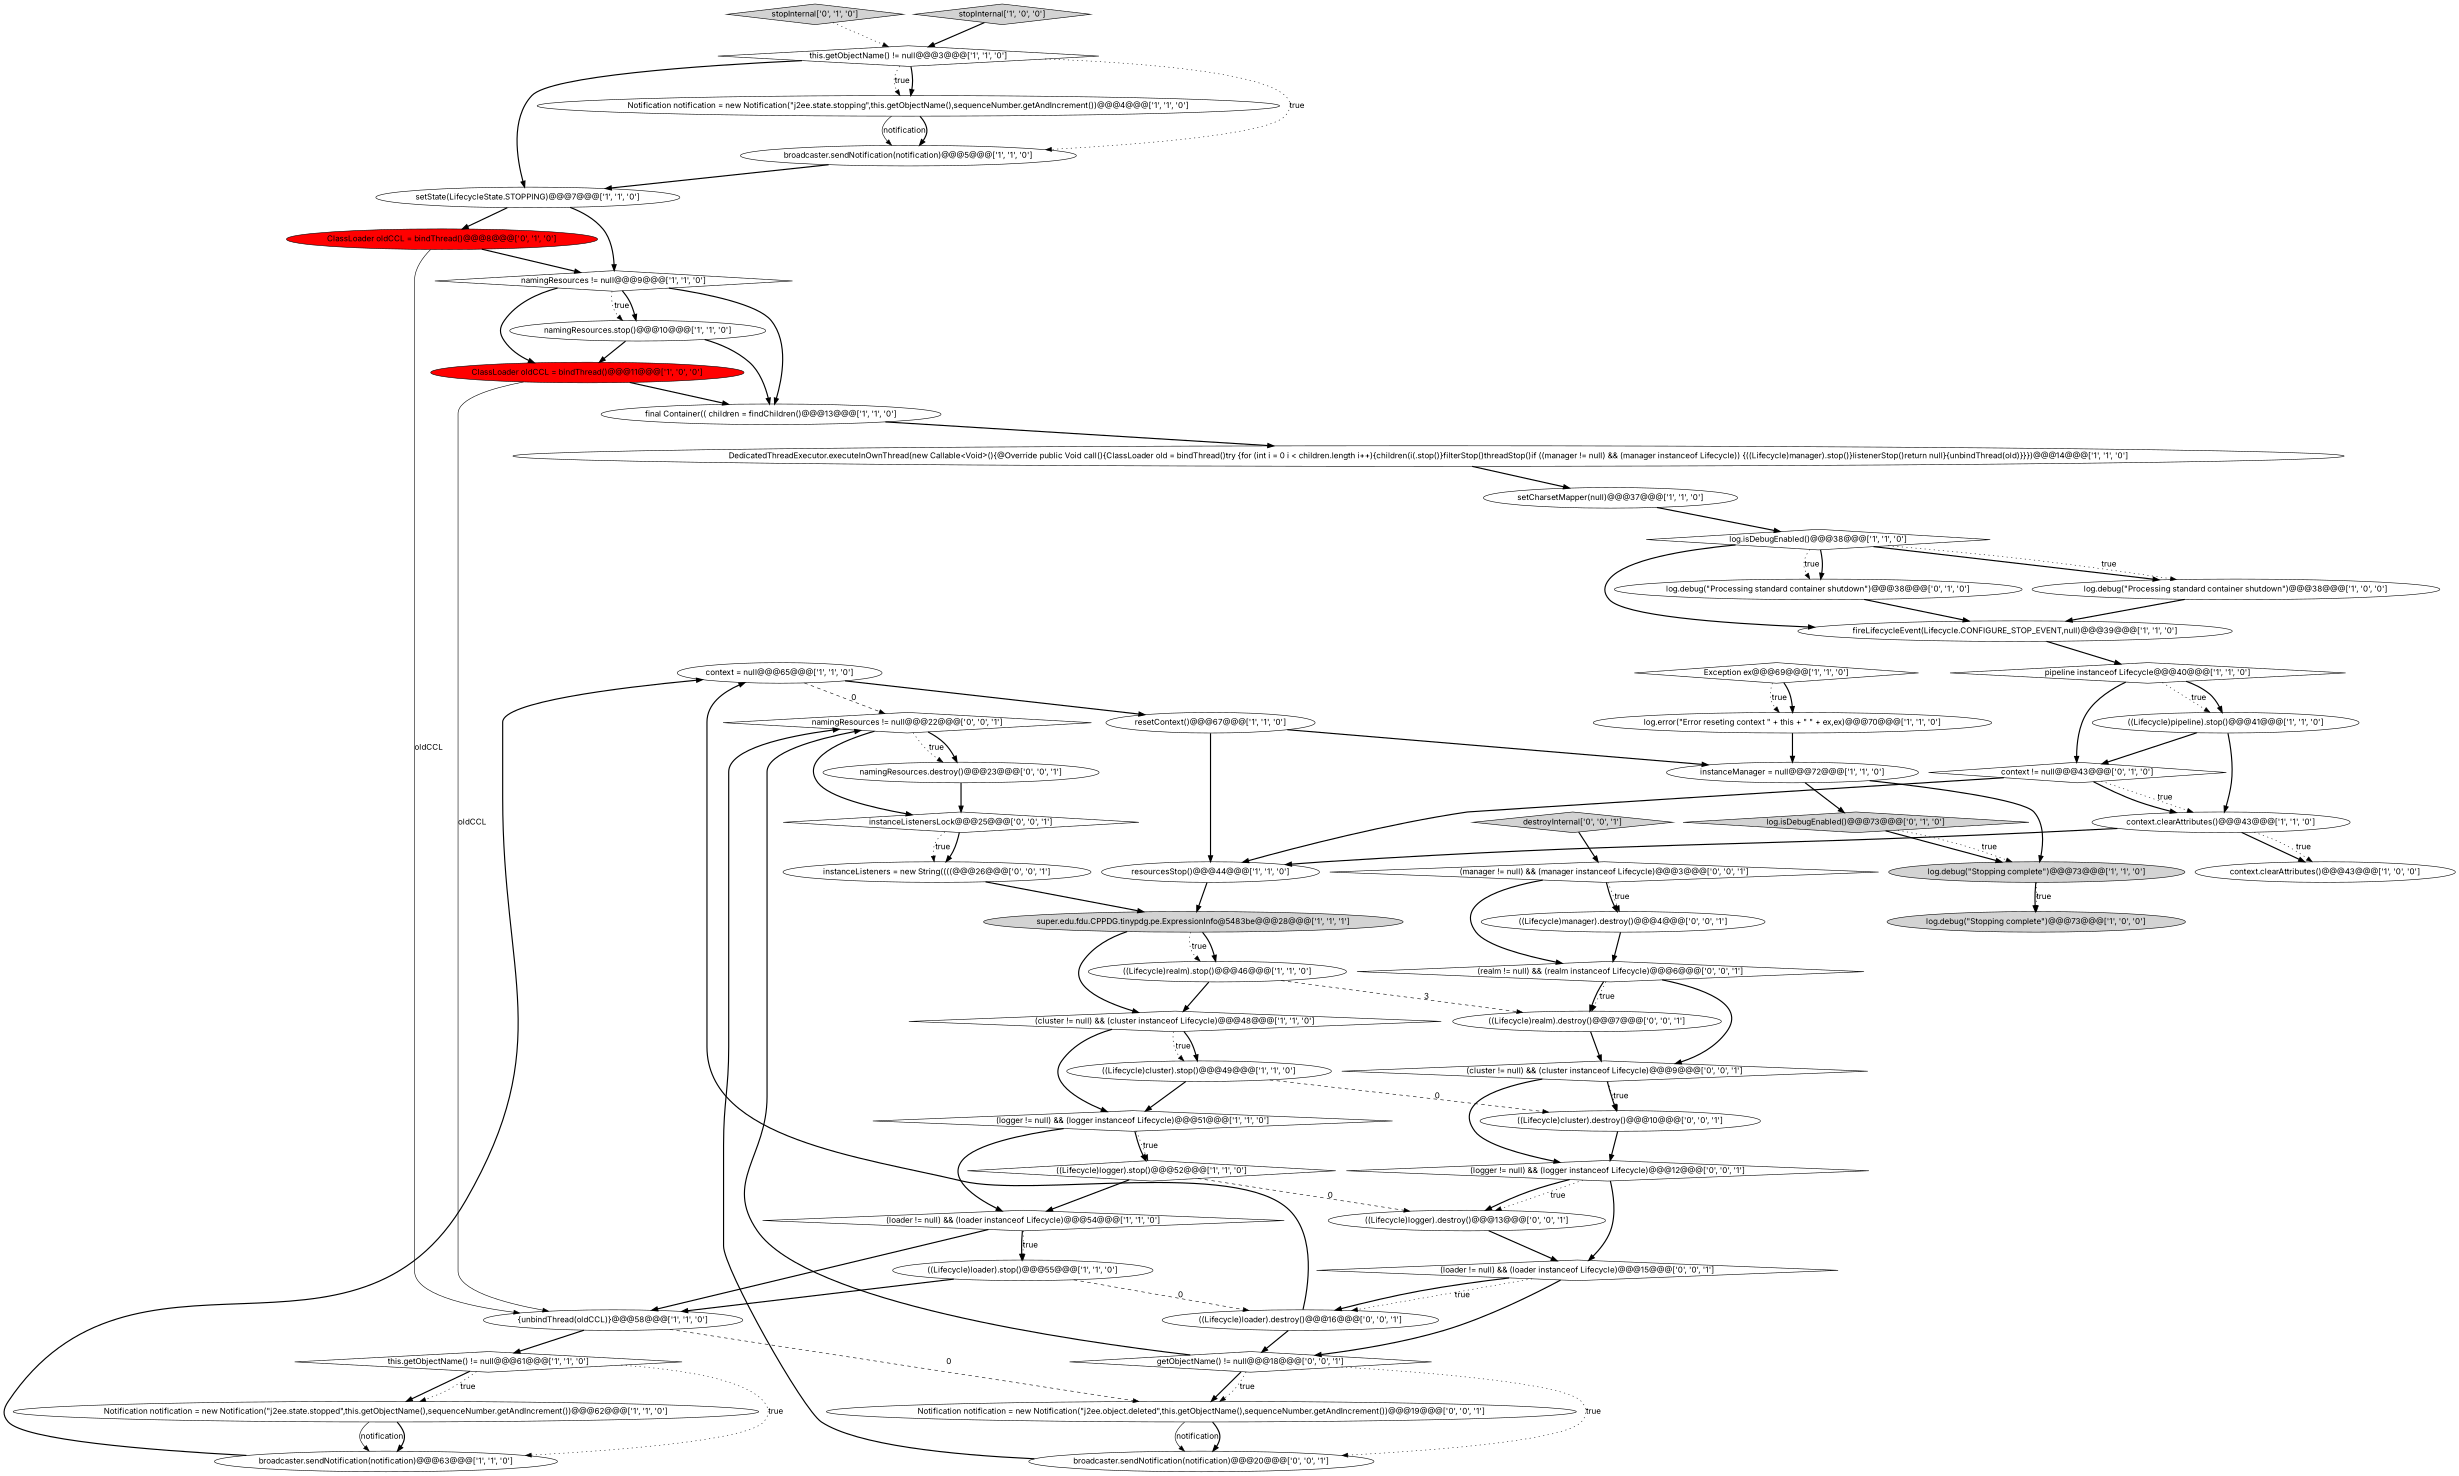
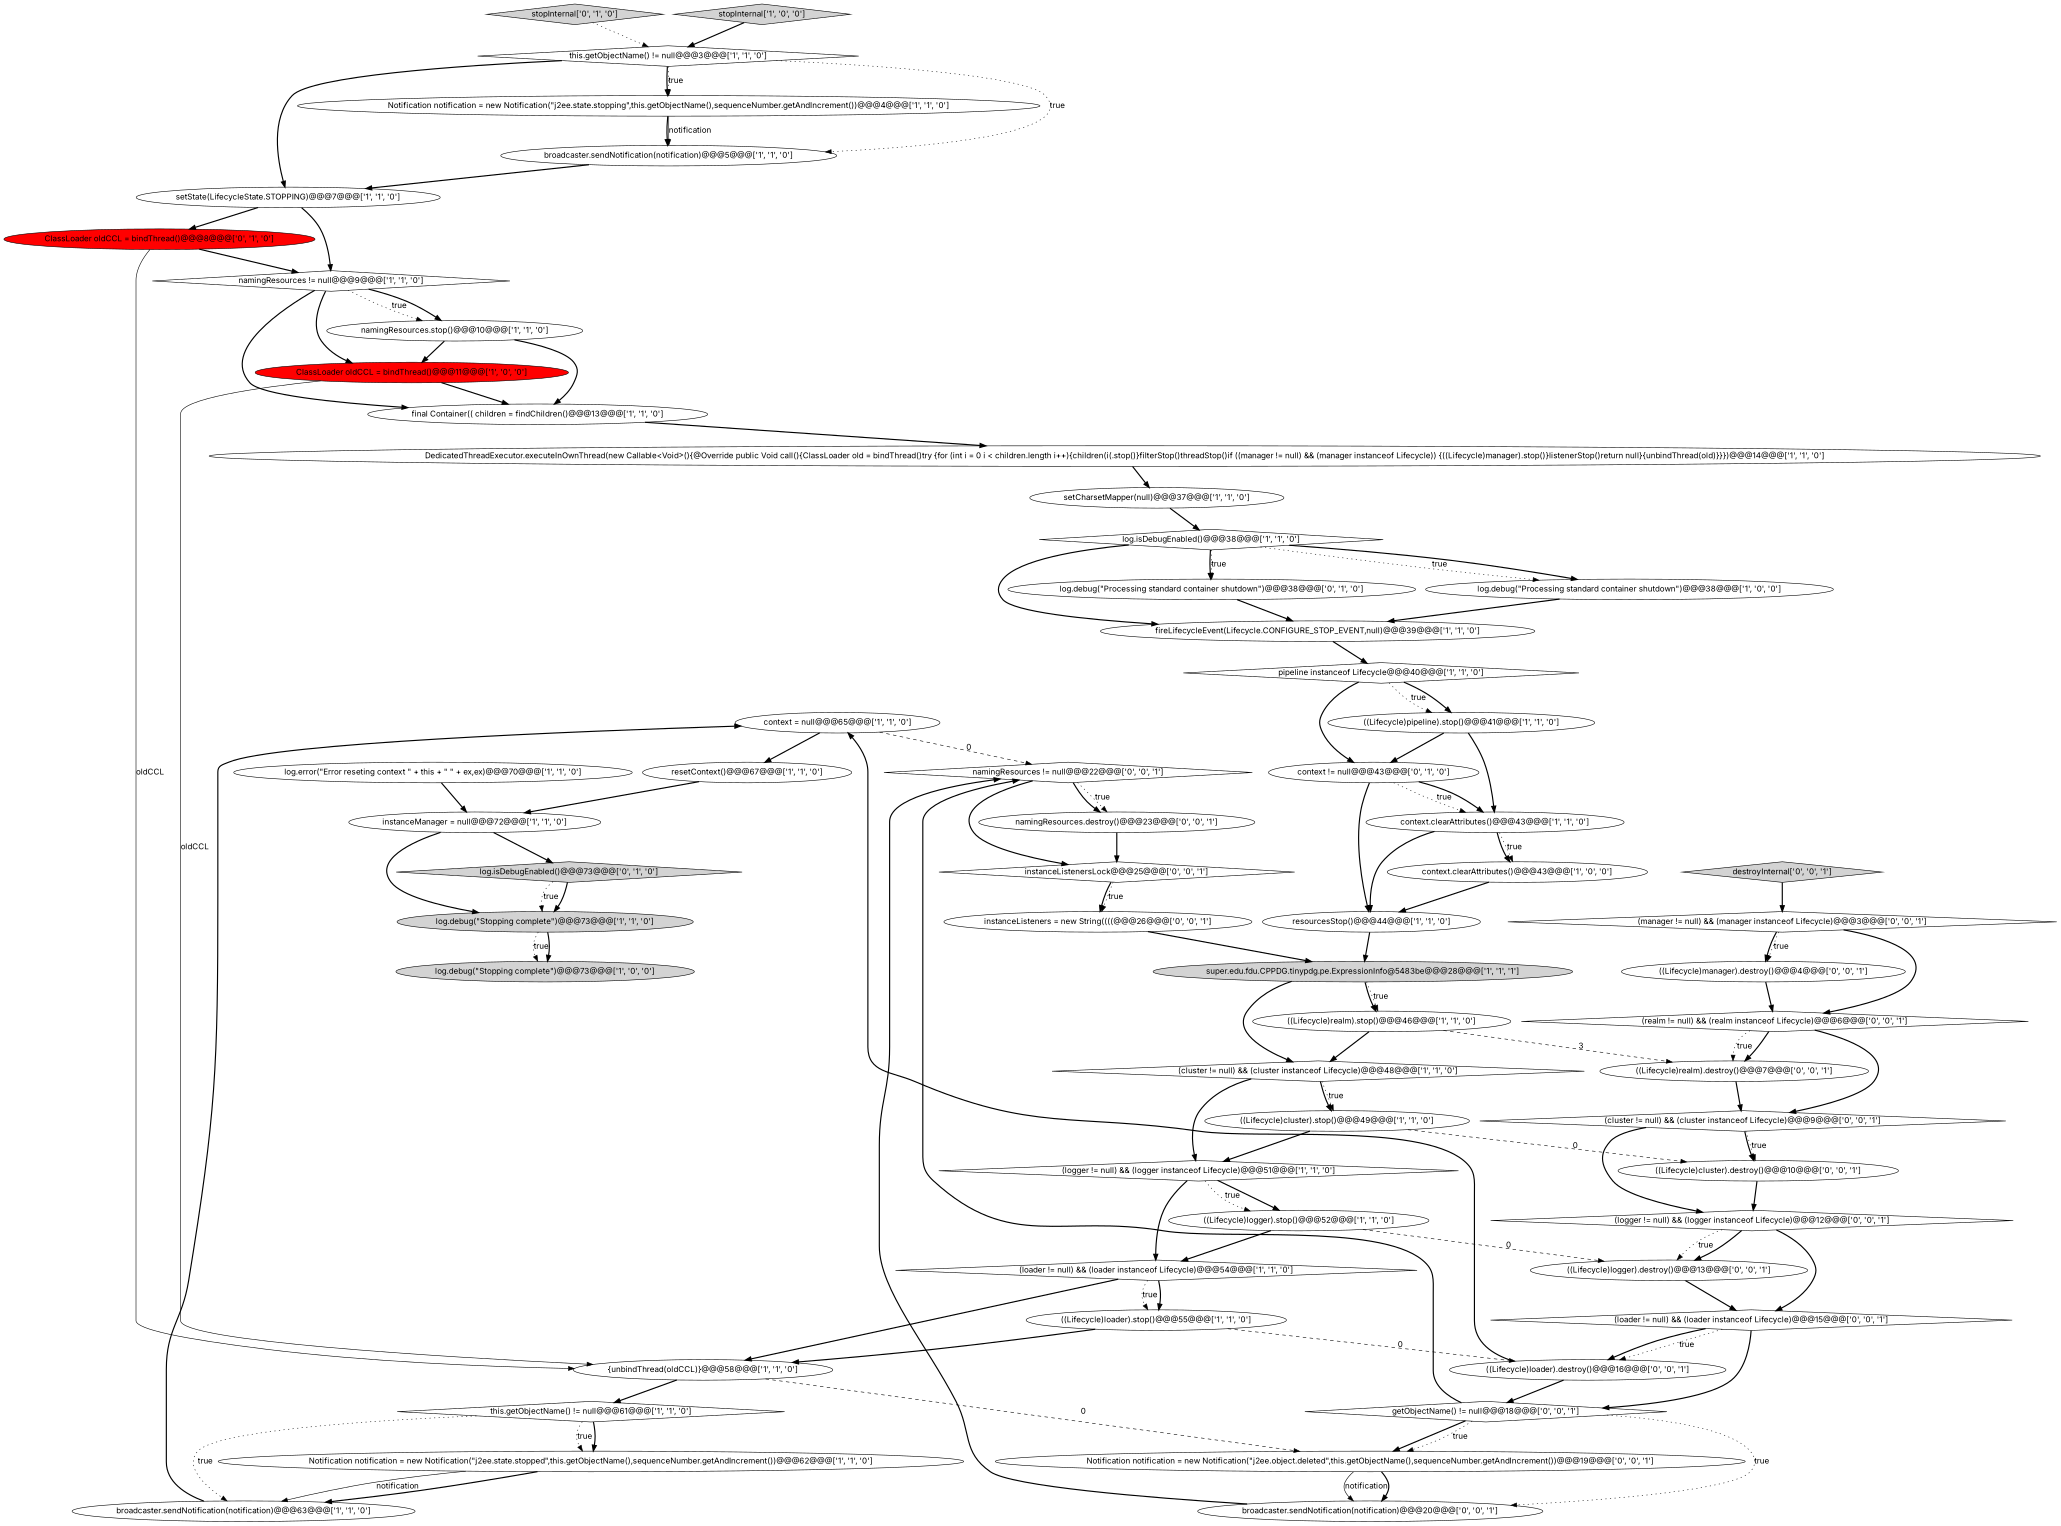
  digraph {
    fontname=Inter
    node [fillcolor=white fontname=Inter shape=ellipse style=filled]
    edge [fontname=Inter style=bold]
    n1 [label="context = null@@@65@@@['1', '1', '0']"]
    n2 [label="namingResources != null@@@22@@@['0', '0', '1']" shape=diamond]
    n3 [label="resetContext()@@@67@@@['1', '1', '0']"]
    n4 [label="instanceListenersLock@@@25@@@['0', '0', '1']" shape=diamond]
    n5 [label="namingResources.destroy()@@@23@@@['0', '0', '1']"]
    n6 [label="instanceManager = null@@@72@@@['1', '1', '0']"]
    n7 [fillcolor=lightgray label="log.debug(\"Stopping complete\")@@@73@@@['1', '0', '0']"]
-   n8 [label="context != null@@@43@@@['0', '1', '0']" shape=diamond]
+   n8 [label="context != null@@@43@@@['0', '1', '0']"]
    n9 [label="context.clearAttributes()@@@43@@@['1', '1', '0']"]
    n10 [label="resourcesStop()@@@44@@@['1', '1', '0']"]
    n11 [label="context.clearAttributes()@@@43@@@['1', '0', '0']"]
    n12 [fillcolor=lightgray label="super.edu.fdu.CPPDG.tinypdg.pe.ExpressionInfo@5483be@@@28@@@['1', '1', '1']"]
    n13 [label="(loader != null) && (loader instanceof Lifecycle)@@@54@@@['1', '1', '0']" shape=diamond]
    n14 [label="{unbindThread(oldCCL)}@@@58@@@['1', '1', '0']"]
    n15 [label="((Lifecycle)loader).stop()@@@55@@@['1', '1', '0']"]
    n16 [label="this.getObjectName() != null@@@61@@@['1', '1', '0']" shape=diamond]
    n17 [label="Notification notification = new Notification(\"j2ee.object.deleted\",this.getObjectName(),sequenceNumber.getAndIncrement())@@@19@@@['0', '0', '1']"]
    n18 [label="((Lifecycle)loader).destroy()@@@16@@@['0', '0', '1']"]
    n19 [label="broadcaster.sendNotification(notification)@@@63@@@['1', '1', '0']"]
    n20 [label="Notification notification = new Notification(\"j2ee.state.stopped\",this.getObjectName(),sequenceNumber.getAndIncrement())@@@62@@@['1', '1', '0']"]
    n21 [label="(logger != null) && (logger instanceof Lifecycle)@@@12@@@['0', '0', '1']" shape=diamond]
    n22 [label="((Lifecycle)logger).destroy()@@@13@@@['0', '0', '1']"]
    n23 [label="(loader != null) && (loader instanceof Lifecycle)@@@15@@@['0', '0', '1']" shape=diamond]
    n24 [label="getObjectName() != null@@@18@@@['0', '0', '1']" shape=diamond]
    n25 [label="namingResources.stop()@@@10@@@['1', '1', '0']"]
    n26 [fillcolor=red label="ClassLoader oldCCL = bindThread()@@@11@@@['1', '0', '0']"]
    n27 [label="final Container(( children = findChildren()@@@13@@@['1', '1', '0']"]
    n28 [label="DedicatedThreadExecutor.executeInOwnThread(new Callable<Void>(){@Override public Void call(){ClassLoader old = bindThread()try {for (int i = 0 i < children.length i++){children(i(.stop()}filterStop()threadStop()if ((manager != null) && (manager instanceof Lifecycle)) {((Lifecycle)manager).stop()}listenerStop()return null}{unbindThread(old)}}})@@@14@@@['1', '1', '0']"]
    n29 [label="broadcaster.sendNotification(notification)@@@20@@@['0', '0', '1']"]
    n30 [label="instanceListeners = new String((((@@@26@@@['0', '0', '1']"]
    n31 [label="fireLifecycleEvent(Lifecycle.CONFIGURE_STOP_EVENT,null)@@@39@@@['1', '1', '0']"]
    n32 [label="pipeline instanceof Lifecycle@@@40@@@['1', '1', '0']" shape=diamond]
    n33 [label="((Lifecycle)pipeline).stop()@@@41@@@['1', '1', '0']"]
    n34 [fillcolor=lightgray label="destroyInternal['0', '0', '1']" shape=diamond]
    n35 [label="(manager != null) && (manager instanceof Lifecycle)@@@3@@@['0', '0', '1']" shape=diamond]
    n36 [label="((Lifecycle)manager).destroy()@@@4@@@['0', '0', '1']"]
    n37 [label="(realm != null) && (realm instanceof Lifecycle)@@@6@@@['0', '0', '1']" shape=diamond]
    n38 [label="this.getObjectName() != null@@@3@@@['1', '1', '0']" shape=diamond]
    n39 [label="setState(LifecycleState.STOPPING)@@@7@@@['1', '1', '0']"]
    n40 [label="broadcaster.sendNotification(notification)@@@5@@@['1', '1', '0']"]
    n41 [label="Notification notification = new Notification(\"j2ee.state.stopping\",this.getObjectName(),sequenceNumber.getAndIncrement())@@@4@@@['1', '1', '0']"]
    n42 [fillcolor=red label="ClassLoader oldCCL = bindThread()@@@8@@@['0', '1', '0']"]
    n43 [label="namingResources != null@@@9@@@['1', '1', '0']" shape=diamond]
    n44 [fillcolor=lightgray label="stopInternal['0', '1', '0']" shape=diamond]
    n45 [label="((Lifecycle)cluster).stop()@@@49@@@['1', '1', '0']"]
    n46 [label="((Lifecycle)cluster).destroy()@@@10@@@['0', '0', '1']"]
    n47 [label="(logger != null) && (logger instanceof Lifecycle)@@@51@@@['1', '1', '0']" shape=diamond]
-   n48 [label="((Lifecycle)logger).stop()@@@52@@@['1', '1', '0']" shape=diamond]
+   n48 [label="((Lifecycle)logger).stop()@@@52@@@['1', '1', '0']"]
    n49 [label="((Lifecycle)realm).stop()@@@46@@@['1', '1', '0']"]
    n50 [label="((Lifecycle)realm).destroy()@@@7@@@['0', '0', '1']"]
    n51 [label="(cluster != null) && (cluster instanceof Lifecycle)@@@48@@@['1', '1', '0']" shape=diamond]
    n52 [label="(cluster != null) && (cluster instanceof Lifecycle)@@@9@@@['0', '0', '1']" shape=diamond]
    n53 [fillcolor=lightgray label="stopInternal['1', '0', '0']" shape=diamond]
    n54 [label="setCharsetMapper(null)@@@37@@@['1', '1', '0']"]
    n55 [label="log.isDebugEnabled()@@@38@@@['1', '1', '0']" shape=diamond]
    n56 [label="log.debug(\"Processing standard container shutdown\")@@@38@@@['1', '0', '0']"]
    n57 [label="log.debug(\"Processing standard container shutdown\")@@@38@@@['0', '1', '0']"]
    n58 [fillcolor=lightgray label="log.isDebugEnabled()@@@73@@@['0', '1', '0']" shape=diamond]
    n59 [fillcolor=lightgray label="log.debug(\"Stopping complete\")@@@73@@@['1', '1', '0']"]
-   n60 [label="Exception ex@@@69@@@['1', '1', '0']" shape=diamond]
    n61 [label="log.error(\"Error reseting context \" + this + \" \" + ex,ex)@@@70@@@['1', '1', '0']"]
    n1 -> n2 [label=0 style=dashed]
    n1 -> n3
    n2 -> n4
    n2 -> n5 [label=true style=dotted]
    n2 -> n5
    n3 -> n6
    n4 -> n30
    n4 -> n30 [label=true style=dotted]
    n5 -> n4
    n6 -> n58
    n6 -> n59
    n8 -> n9 [label=true style=dotted]
    n8 -> n9
    n8 -> n10
    n9 -> n10
    n9 -> n11
    n9 -> n11 [label=true style=dotted]
    n10 -> n12
-   n3 -> n10
+   n11 -> n10
    n12 -> n49
    n12 -> n49 [label=true style=dotted]
    n12 -> n51
    n13 -> n14
    n13 -> n15
    n13 -> n15 [label=true style=dotted]
    n14 -> n16
    n14 -> n17 [label=0 style=dashed]
    n15 -> n14
    n15 -> n18 [label=0 style=dashed]
    n16 -> n19 [label=true style=dotted]
    n16 -> n20
    n16 -> n20 [label=true style=dotted]
    n17 -> n29 [label=notification style=solid]
    n17 -> n29
    n18 -> n1
    n18 -> n24
    n19 -> n1
    n20 -> n19 [label=notification style=solid]
    n20 -> n19
    n21 -> n22
    n21 -> n22 [label=true style=dotted]
    n21 -> n23
    n22 -> n23
    n23 -> n18 [label=true style=dotted]
    n23 -> n18
    n23 -> n24
    n24 -> n2
    n24 -> n17
    n24 -> n17 [label=true style=dotted]
    n24 -> n29 [label=true style=dotted]
    n25 -> n26
    n25 -> n27
    n26 -> n14 [label=oldCCL style=solid]
    n26 -> n27
    n27 -> n28
    n28 -> n54
    n29 -> n2
    n30 -> n12
    n31 -> n32
    n32 -> n8
    n32 -> n33 [label=true style=dotted]
    n32 -> n33
    n33 -> n8
    n33 -> n9
    n34 -> n35
    n35 -> n36 [label=true style=dotted]
    n35 -> n36
    n35 -> n37
    n36 -> n37
    n37 -> n50
    n37 -> n50 [label=true style=dotted]
    n37 -> n52
    n38 -> n39
    n38 -> n40 [label=true style=dotted]
    n38 -> n41
    n38 -> n41 [label=true style=dotted]
    n39 -> n42
    n39 -> n43
    n40 -> n39
    n41 -> n40 [label=notification style=solid]
    n41 -> n40
    n42 -> n14 [label=oldCCL style=solid]
    n42 -> n43
    n43 -> n25 [label=true style=dotted]
    n43 -> n25
    n43 -> n26
    n43 -> n27
    n44 -> n38 [style=dotted]
    n45 -> n46 [label=0 style=dashed]
    n45 -> n47
    n46 -> n21
    n47 -> n13
    n47 -> n48 [label=true style=dotted]
    n47 -> n48
    n48 -> n13
    n48 -> n22 [label=0 style=dashed]
    n49 -> n50 [label=3 style=dashed]
    n49 -> n51
    n50 -> n52
    n51 -> n45 [label=true style=dotted]
    n51 -> n45
    n51 -> n47
    n52 -> n21
    n52 -> n46 [label=true style=dotted]
    n52 -> n46
    n53 -> n38
    n54 -> n55
    n55 -> n31
    n55 -> n56
    n55 -> n56 [label=true style=dotted]
    n55 -> n57
    n55 -> n57 [label=true style=dotted]
    n56 -> n31
    n57 -> n31
    n58 -> n59
    n58 -> n59 [label=true style=dotted]
    n59 -> n7 [label=true style=dotted]
    n59 -> n7
-   n60 -> n61
-   n60 -> n61 [label=true style=dotted]
    n61 -> n6
  }
